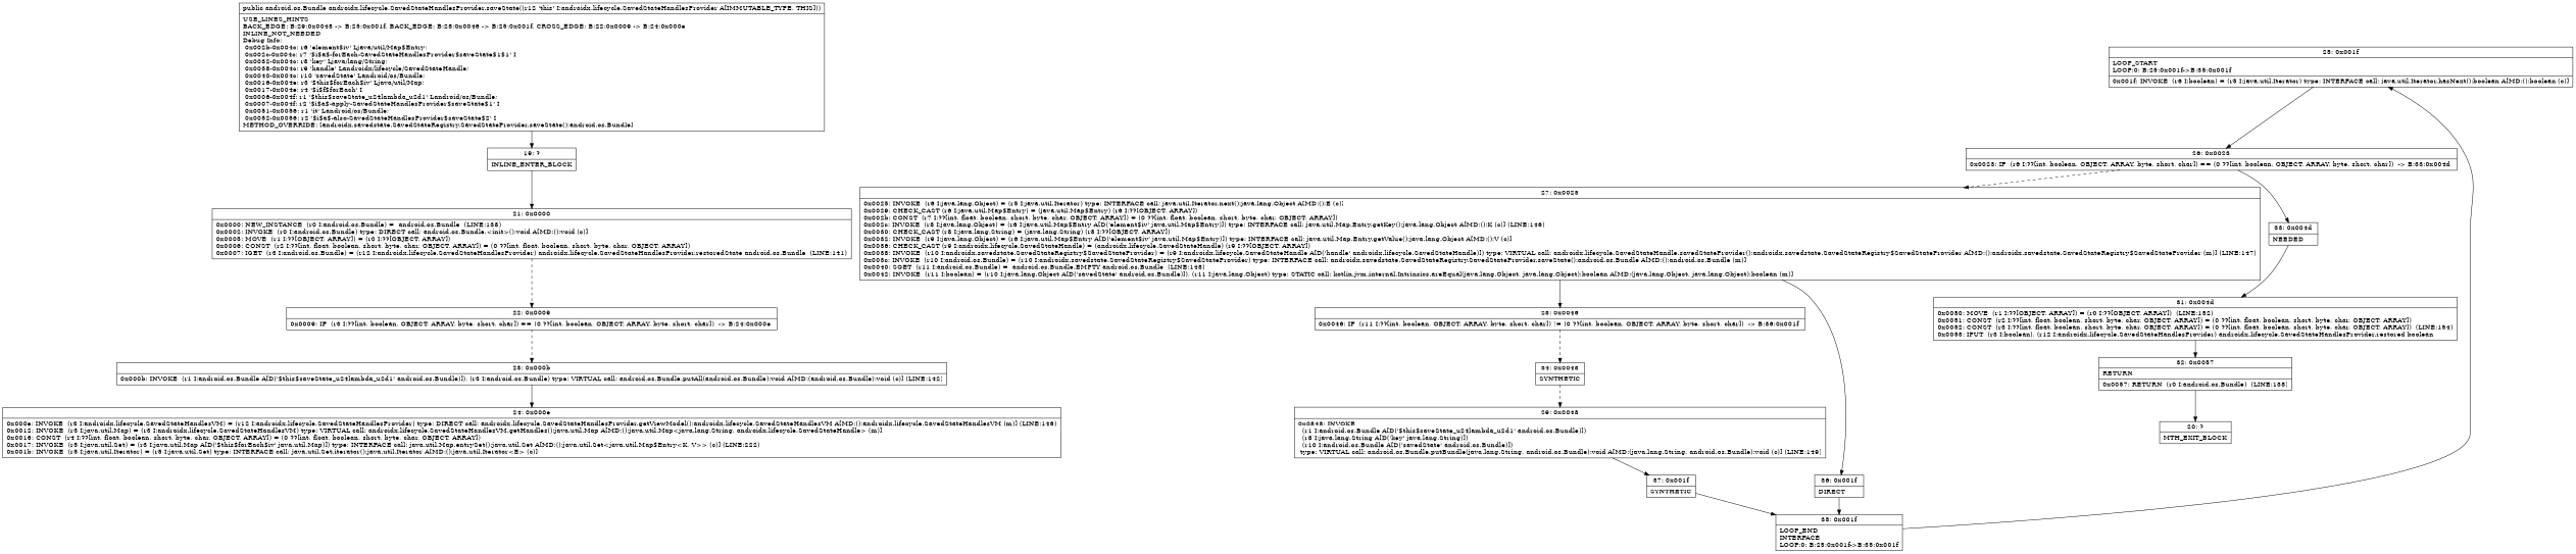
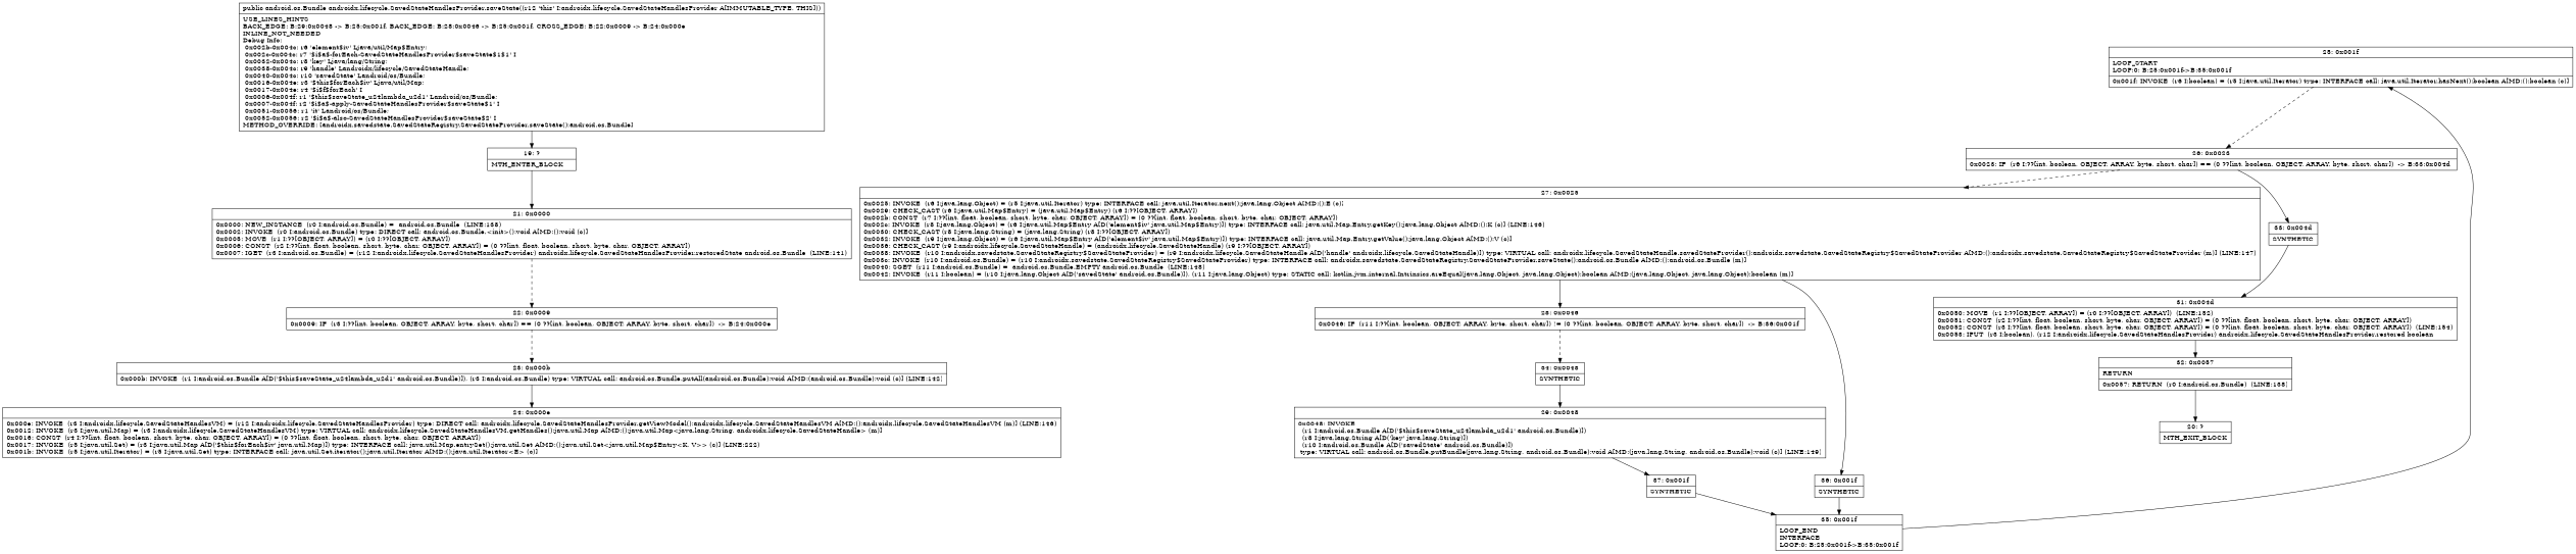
  digraph {
    node [shape=record]
-   n1 [label="{19\:\ ?|INLINE_ENTER_BLOCK\l}"]
+   n1 [label="{19\:\ ?|MTH_ENTER_BLOCK\l}"]
    n2 [label="{21\:\ 0x0000|0x0000: NEW_INSTANCE  (r0 I:android.os.Bundle) =  android.os.Bundle  (LINE:138)\l0x0002: INVOKE  (r0 I:android.os.Bundle) type: DIRECT call: android.os.Bundle.\<init\>():void A[MD:():void (c)]\l0x0005: MOVE  (r1 I:??[OBJECT, ARRAY]) = (r0 I:??[OBJECT, ARRAY]) \l0x0006: CONST  (r2 I:??[int, float, boolean, short, byte, char, OBJECT, ARRAY]) = (0 ??[int, float, boolean, short, byte, char, OBJECT, ARRAY]) \l0x0007: IGET  (r3 I:android.os.Bundle) = (r12 I:androidx.lifecycle.SavedStateHandlesProvider) androidx.lifecycle.SavedStateHandlesProvider.restoredState android.os.Bundle  (LINE:141)\l}"]
    n3 [label="{22\:\ 0x0009|0x0009: IF  (r3 I:??[int, boolean, OBJECT, ARRAY, byte, short, char]) == (0 ??[int, boolean, OBJECT, ARRAY, byte, short, char])  \-\> B:24:0x000e \l}"]
    n4 [label="{23\:\ 0x000b|0x000b: INVOKE  (r1 I:android.os.Bundle A[D('$this$saveState_u24lambda_u2d1' android.os.Bundle)]), (r3 I:android.os.Bundle) type: VIRTUAL call: android.os.Bundle.putAll(android.os.Bundle):void A[MD:(android.os.Bundle):void (c)] (LINE:142)\l}"]
    n5 [label="{24\:\ 0x000e|0x000e: INVOKE  (r3 I:androidx.lifecycle.SavedStateHandlesVM) = (r12 I:androidx.lifecycle.SavedStateHandlesProvider) type: DIRECT call: androidx.lifecycle.SavedStateHandlesProvider.getViewModel():androidx.lifecycle.SavedStateHandlesVM A[MD:():androidx.lifecycle.SavedStateHandlesVM (m)] (LINE:146)\l0x0012: INVOKE  (r3 I:java.util.Map) = (r3 I:androidx.lifecycle.SavedStateHandlesVM) type: VIRTUAL call: androidx.lifecycle.SavedStateHandlesVM.getHandles():java.util.Map A[MD:():java.util.Map\<java.lang.String, androidx.lifecycle.SavedStateHandle\> (m)]\l0x0016: CONST  (r4 I:??[int, float, boolean, short, byte, char, OBJECT, ARRAY]) = (0 ??[int, float, boolean, short, byte, char, OBJECT, ARRAY]) \l0x0017: INVOKE  (r5 I:java.util.Set) = (r3 I:java.util.Map A[D('$this$forEach$iv' java.util.Map)]) type: INTERFACE call: java.util.Map.entrySet():java.util.Set A[MD:():java.util.Set\<java.util.Map$Entry\<K, V\>\> (c)] (LINE:222)\l0x001b: INVOKE  (r5 I:java.util.Iterator) = (r5 I:java.util.Set) type: INTERFACE call: java.util.Set.iterator():java.util.Iterator A[MD:():java.util.Iterator\<E\> (c)]\l}"]
    n6 [label="{25\:\ 0x001f|LOOP_START\lLOOP:0: B:25:0x001f\-\>B:35:0x001f\l|0x001f: INVOKE  (r6 I:boolean) = (r5 I:java.util.Iterator) type: INTERFACE call: java.util.Iterator.hasNext():boolean A[MD:():boolean (c)]\l}"]
    n7 [label="{26\:\ 0x0023|0x0023: IF  (r6 I:??[int, boolean, OBJECT, ARRAY, byte, short, char]) == (0 ??[int, boolean, OBJECT, ARRAY, byte, short, char])  \-\> B:33:0x004d \l}"]
    n8 [label="{27\:\ 0x0025|0x0025: INVOKE  (r6 I:java.lang.Object) = (r5 I:java.util.Iterator) type: INTERFACE call: java.util.Iterator.next():java.lang.Object A[MD:():E (c)]\l0x0029: CHECK_CAST (r6 I:java.util.Map$Entry) = (java.util.Map$Entry) (r6 I:??[OBJECT, ARRAY]) \l0x002b: CONST  (r7 I:??[int, float, boolean, short, byte, char, OBJECT, ARRAY]) = (0 ??[int, float, boolean, short, byte, char, OBJECT, ARRAY]) \l0x002c: INVOKE  (r8 I:java.lang.Object) = (r6 I:java.util.Map$Entry A[D('element$iv' java.util.Map$Entry)]) type: INTERFACE call: java.util.Map.Entry.getKey():java.lang.Object A[MD:():K (c)] (LINE:146)\l0x0030: CHECK_CAST (r8 I:java.lang.String) = (java.lang.String) (r8 I:??[OBJECT, ARRAY]) \l0x0032: INVOKE  (r9 I:java.lang.Object) = (r6 I:java.util.Map$Entry A[D('element$iv' java.util.Map$Entry)]) type: INTERFACE call: java.util.Map.Entry.getValue():java.lang.Object A[MD:():V (c)]\l0x0036: CHECK_CAST (r9 I:androidx.lifecycle.SavedStateHandle) = (androidx.lifecycle.SavedStateHandle) (r9 I:??[OBJECT, ARRAY]) \l0x0038: INVOKE  (r10 I:androidx.savedstate.SavedStateRegistry$SavedStateProvider) = (r9 I:androidx.lifecycle.SavedStateHandle A[D('handle' androidx.lifecycle.SavedStateHandle)]) type: VIRTUAL call: androidx.lifecycle.SavedStateHandle.savedStateProvider():androidx.savedstate.SavedStateRegistry$SavedStateProvider A[MD:():androidx.savedstate.SavedStateRegistry$SavedStateProvider (m)] (LINE:147)\l0x003c: INVOKE  (r10 I:android.os.Bundle) = (r10 I:androidx.savedstate.SavedStateRegistry$SavedStateProvider) type: INTERFACE call: androidx.savedstate.SavedStateRegistry.SavedStateProvider.saveState():android.os.Bundle A[MD:():android.os.Bundle (m)]\l0x0040: SGET  (r11 I:android.os.Bundle) =  android.os.Bundle.EMPTY android.os.Bundle  (LINE:148)\l0x0042: INVOKE  (r11 I:boolean) = (r10 I:java.lang.Object A[D('savedState' android.os.Bundle)]), (r11 I:java.lang.Object) type: STATIC call: kotlin.jvm.internal.Intrinsics.areEqual(java.lang.Object, java.lang.Object):boolean A[MD:(java.lang.Object, java.lang.Object):boolean (m)]\l}"]
-   n9 [label="{33\:\ 0x004d|NEEDED\l}"]
+   n9 [label="{33\:\ 0x004d|SYNTHETIC\l}"]
    n10 [label="{28\:\ 0x0046|0x0046: IF  (r11 I:??[int, boolean, OBJECT, ARRAY, byte, short, char]) != (0 ??[int, boolean, OBJECT, ARRAY, byte, short, char])  \-\> B:36:0x001f \l}"]
-   n11 [label="{36\:\ 0x001f|DIRECT\l}"]
+   n11 [label="{36\:\ 0x001f|SYNTHETIC\l}"]
    n12 [label="{31\:\ 0x004d|0x0050: MOVE  (r1 I:??[OBJECT, ARRAY]) = (r0 I:??[OBJECT, ARRAY])  (LINE:152)\l0x0051: CONST  (r2 I:??[int, float, boolean, short, byte, char, OBJECT, ARRAY]) = (0 ??[int, float, boolean, short, byte, char, OBJECT, ARRAY]) \l0x0052: CONST  (r3 I:??[int, float, boolean, short, byte, char, OBJECT, ARRAY]) = (0 ??[int, float, boolean, short, byte, char, OBJECT, ARRAY])  (LINE:154)\l0x0053: IPUT  (r3 I:boolean), (r12 I:androidx.lifecycle.SavedStateHandlesProvider) androidx.lifecycle.SavedStateHandlesProvider.restored boolean \l}"]
    n13 [label="{34\:\ 0x0048|SYNTHETIC\l}"]
-   n14 [label="{29\:\ 0x0048|0x0848: INVOKE  \l  (r1 I:android.os.Bundle A[D('$this$saveState_u24lambda_u2d1' android.os.Bundle)])\l  (r8 I:java.lang.String A[D('key' java.lang.String)])\l  (r10 I:android.os.Bundle A[D('savedState' android.os.Bundle)])\l type: VIRTUAL call: android.os.Bundle.putBundle(java.lang.String, android.os.Bundle):void A[MD:(java.lang.String, android.os.Bundle):void (c)] (LINE:149)\l}"]
+   n14 [label="{29\:\ 0x0048|0x0048: INVOKE  \l  (r1 I:android.os.Bundle A[D('$this$saveState_u24lambda_u2d1' android.os.Bundle)])\l  (r8 I:java.lang.String A[D('key' java.lang.String)])\l  (r10 I:android.os.Bundle A[D('savedState' android.os.Bundle)])\l type: VIRTUAL call: android.os.Bundle.putBundle(java.lang.String, android.os.Bundle):void A[MD:(java.lang.String, android.os.Bundle):void (c)] (LINE:149)\l}"]
    n15 [label="{35\:\ 0x001f|LOOP_END\lINTERFACE\lLOOP:0: B:25:0x001f\-\>B:35:0x001f\l}"]
    n16 [label="{37\:\ 0x001f|SYNTHETIC\l}"]
    n17 [label="{32\:\ 0x0057|RETURN\l|0x0057: RETURN  (r0 I:android.os.Bundle)  (LINE:138)\l}"]
    n18 [label="{20\:\ ?|MTH_EXIT_BLOCK\l}"]
    n19 [label="{public android.os.Bundle androidx.lifecycle.SavedStateHandlesProvider.saveState((r12 'this' I:androidx.lifecycle.SavedStateHandlesProvider A[IMMUTABLE_TYPE, THIS]))  | USE_LINES_HINTS\lBACK_EDGE: B:29:0x0048 \-\> B:25:0x001f, BACK_EDGE: B:28:0x0046 \-\> B:25:0x001f, CROSS_EDGE: B:22:0x0009 \-\> B:24:0x000e\lINLINE_NOT_NEEDED\lDebug Info:\l  0x002b\-0x004c: r6 'element$iv' Ljava\/util\/Map$Entry;\l  0x002c\-0x004c: r7 '$i$a$\-forEach\-SavedStateHandlesProvider$saveState$1$1' I\l  0x0032\-0x004c: r8 'key' Ljava\/lang\/String;\l  0x0038\-0x004c: r9 'handle' Landroidx\/lifecycle\/SavedStateHandle;\l  0x0040\-0x004c: r10 'savedState' Landroid\/os\/Bundle;\l  0x0016\-0x004e: r3 '$this$forEach$iv' Ljava\/util\/Map;\l  0x0017\-0x004e: r4 '$i$f$forEach' I\l  0x0006\-0x004f: r1 '$this$saveState_u24lambda_u2d1' Landroid\/os\/Bundle;\l  0x0007\-0x004f: r2 '$i$a$\-apply\-SavedStateHandlesProvider$saveState$1' I\l  0x0051\-0x0056: r1 'it' Landroid\/os\/Bundle;\l  0x0052\-0x0056: r2 '$i$a$\-also\-SavedStateHandlesProvider$saveState$2' I\lMETHOD_OVERRIDE: [androidx.savedstate.SavedStateRegistry.SavedStateProvider.saveState():android.os.Bundle]\l}"]
    n1 -> n2
    n2 -> n3 [style=dashed]
    n3 -> n4 [style=dashed]
    n4 -> n5
-   n6 -> n7
+   n6 -> n7 [style=dashed]
    n7 -> n8 [style=dashed]
    n7 -> n9
    n8 -> n10
    n8 -> n11
    n9 -> n12
    n10 -> n13 [style=dashed]
    n11 -> n15
    n12 -> n17
-   n13 -> n14 [style=dashed]
+   n13 -> n14
    n14 -> n16
    n15 -> n6
    n16 -> n15
    n17 -> n18
    n19 -> n1
  }
